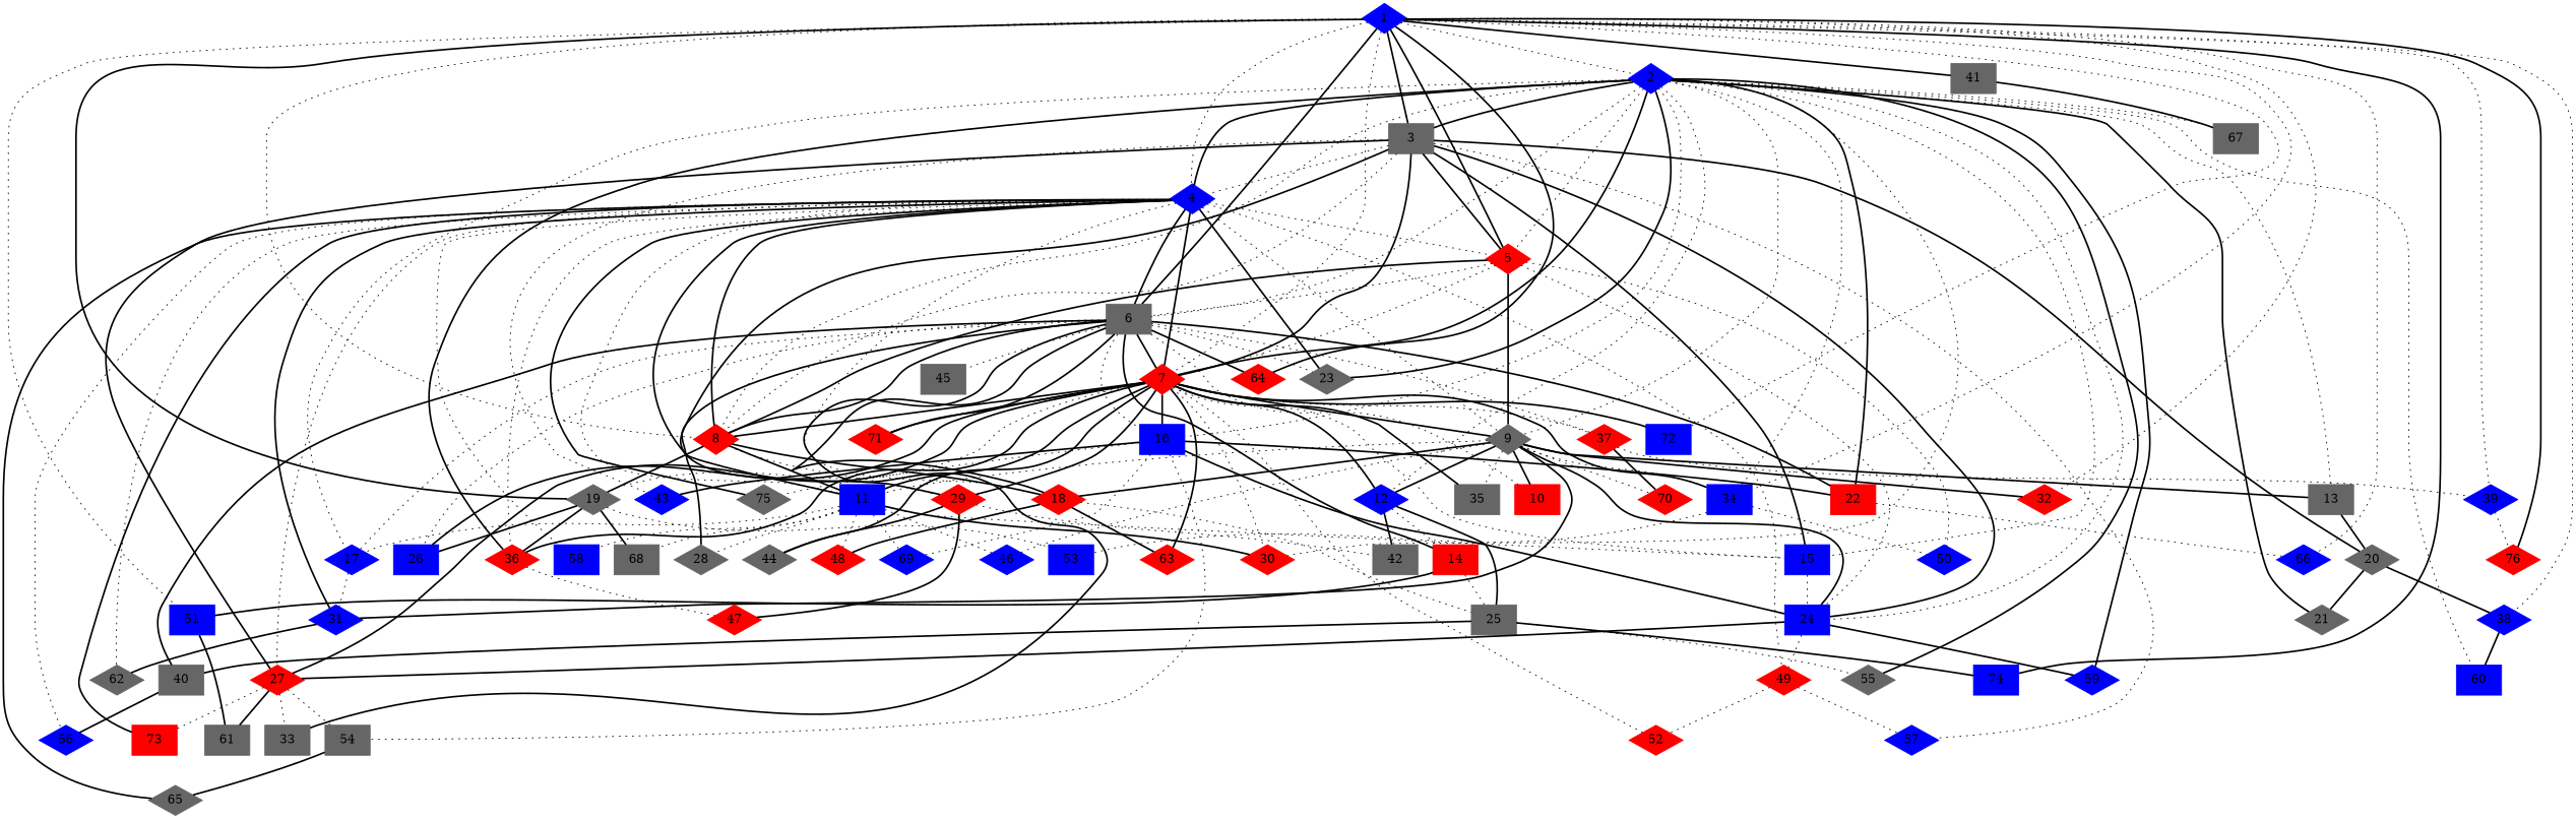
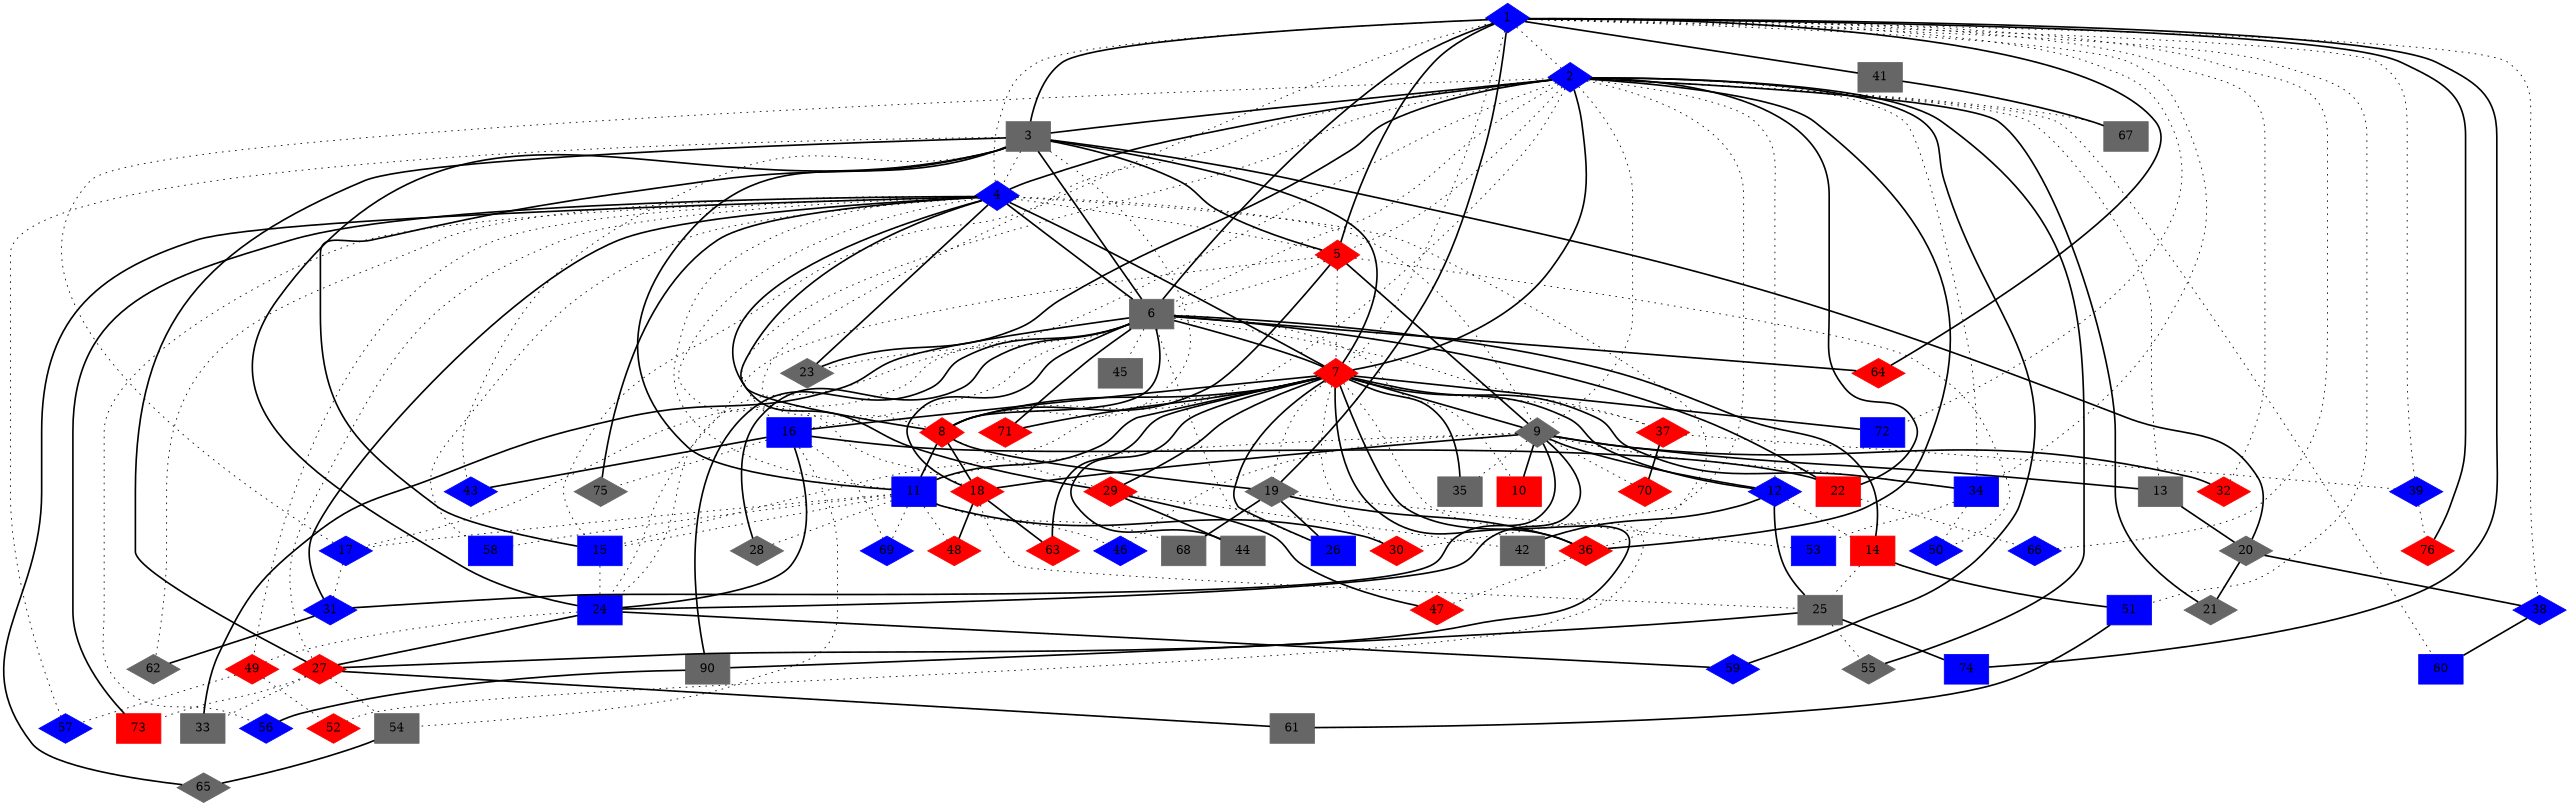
  graph {
    node [color=blue shape=diamond style=filled]
    edge [style=bold weight=1.0]
    1
    2
    3 [color=gray40 shape=box]
    4
    5 [color=red]
    6 [color=gray40 shape=box]
    7 [color=red]
    8 [color=red]
    19 [color=gray40]
    32 [color=red]
    34 [shape=box]
    38
    39
    41 [color=gray40 shape=box]
    51 [shape=box]
    64 [color=red]
    66
    72 [shape=box]
    74 [shape=box]
    76 [color=red]
    9 [color=gray40]
    12
    13 [color=gray40 shape=box]
    15 [shape=box]
    16 [shape=box]
    17
    21 [color=gray40]
    22 [color=red shape=box]
    23 [color=gray40]
    24 [shape=box]
    30 [color=red]
    36 [color=red]
    55 [color=gray40]
    59
    60 [shape=box]
    67 [color=gray40 shape=box]
    11 [shape=box]
    20 [color=gray40]
    27 [color=red]
    43
    57
    18 [color=red]
    29 [color=red]
    31
    49 [color=red]
    56
    58 [shape=box]
    62 [color=gray40]
    65 [color=gray40]
    73 [color=red shape=box]
    75 [color=gray40]
    50
    45 [color=gray40 shape=box]
    10 [color=red shape=box]
    14 [color=red shape=box]
    26 [shape=box]
    28 [color=gray40]
    33 [color=gray40 shape=box]
    37 [color=red]
-   40 [color=gray40 shape=box]
+   40 [color=gray40 shape=box label=90]
    71 [color=red]
    35 [color=gray40 shape=box]
-   44 [color=gray40]
+   44 [color=gray40 shape=box]
    52 [color=red]
    63 [color=red]
    68 [color=gray40 shape=box]
    53 [shape=box]
    61 [color=gray40 shape=box]
    46
    70 [color=red]
    25 [color=gray40 shape=box]
    42 [color=gray40 shape=box]
    69
    54 [color=gray40 shape=box]
    47 [color=red]
    48 [color=red]
    1 -- 2 [style=dotted weight=2.0]
    1 -- 3
    1 -- 4 [style=dotted weight=2.0]
    1 -- 5
    1 -- 6 [weight=2.0]
    1 -- 7 [style=dotted weight=6.0]
    1 -- 8 [style=dotted]
    1 -- 19 [weight=2.0]
    1 -- 32 [style=dotted]
    1 -- 34 [style=dotted]
    1 -- 38 [style=dotted]
    1 -- 39 [style=dotted]
    1 -- 41
    1 -- 51 [style=dotted]
    1 -- 64
    1 -- 66 [style=dotted]
    1 -- 72 [style=dotted]
    1 -- 74
    1 -- 76
    2 -- 3 [weight=2.0]
    2 -- 4 [weight=4.0]
    2 -- 5 [style=dotted weight=3.0]
    2 -- 6 [style=dotted weight=2.0]
    2 -- 7 [weight=2.0]
    2 -- 8 [style=dotted weight=2.0]
    2 -- 34 [style=dotted]
    2 -- 9 [style=dotted weight=4.0]
    2 -- 12 [style=dotted]
    2 -- 13 [style=dotted]
    2 -- 15 [style=dotted]
    2 -- 16 [style=dotted]
    2 -- 17 [style=dotted]
    2 -- 21
    2 -- 22
    2 -- 23
    2 -- 24 [style=dotted]
    2 -- 30 [style=dotted]
    2 -- 36
    2 -- 55
    2 -- 59
    2 -- 60 [style=dotted]
    2 -- 67 [style=dotted]
    3 -- 4 [style=dotted weight=2.0]
    3 -- 5
+   3 -- 6
    3 -- 7
    3 -- 8 [style=dotted weight=2.0]
    3 -- 15
    3 -- 24
    3 -- 11
    3 -- 20
    3 -- 27
    3 -- 43 [style=dotted]
    3 -- 57 [style=dotted]
    4 -- 5 [style=dotted weight=2.0]
    4 -- 6 [weight=2.0]
    4 -- 7 [weight=2.0]
    4 -- 8 [weight=3.0]
    4 -- 9 [style=dotted weight=17.0]
    4 -- 23
    4 -- 36 [style=dotted]
    4 -- 11 [style=dotted]
    4 -- 27 [style=dotted weight=2.0]
    4 -- 18 [style=dotted weight=2.0]
    4 -- 29
    4 -- 31
    4 -- 49 [style=dotted]
    4 -- 56 [style=dotted]
    4 -- 58 [style=dotted]
    4 -- 62 [style=dotted]
    4 -- 65
    4 -- 73
    4 -- 75
    5 -- 6 [style=dotted]
    5 -- 7 [style=dotted]
    5 -- 8 [weight=2.0]
    5 -- 9
    5 -- 24 [style=dotted]
    5 -- 50 [style=dotted]
    6 -- 7 [weight=2.0]
    6 -- 8 [weight=2.0]
    6 -- 64
    6 -- 16 [style=dotted]
    6 -- 17 [style=dotted]
    6 -- 22
    6 -- 23 [style=dotted]
    6 -- 18
    6 -- 45 [style=dotted]
    6 -- 10 [style=dotted]
    6 -- 14
    6 -- 26 [style=dotted]
    6 -- 28
    6 -- 33
    6 -- 37 [style=dotted]
    6 -- 40
    6 -- 71
    7 -- 8 [weight=17.0]
    7 -- 19 [style=dotted weight=3.0]
    7 -- 34
    7 -- 72
    7 -- 9 [weight=4.0]
    7 -- 12
    7 -- 15 [style=dotted]
    7 -- 16 [weight=2.0]
    7 -- 30 [style=dotted weight=4.0]
    7 -- 36 [weight=2.0]
    7 -- 11 [weight=2.0]
    7 -- 27
    7 -- 29 [weight=2.0]
    7 -- 26
    7 -- 37 [style=dotted]
    7 -- 71
    7 -- 35
    7 -- 44
    7 -- 52 [style=dotted]
    7 -- 63
    8 -- 19
    8 -- 11
    8 -- 18
    8 -- 29 [style=dotted]
    19 -- 36
    19 -- 26
    19 -- 68
    19 -- 53 [style=dotted]
    34 -- 50 [style=dotted]
    34 -- 53 [style=dotted]
    38 -- 60
    39 -- 76 [style=dotted]
    41 -- 67
    51 -- 61
    9 -- 32
    9 -- 34 [style=dotted]
    9 -- 12
    9 -- 13
    9 -- 24
    9 -- 11 [style=dotted]
    9 -- 18 [weight=2.0]
    9 -- 31
    9 -- 10
    9 -- 35 [style=dotted]
    9 -- 46 [style=dotted weight=3.0]
    9 -- 70 [style=dotted]
    12 -- 14 [style=dotted]
    12 -- 25
    12 -- 42
    13 -- 20
    15 -- 24 [style=dotted weight=5.0]
    16 -- 22
    16 -- 24
    16 -- 43
    16 -- 75 [style=dotted]
    16 -- 69 [style=dotted]
    16 -- 54 [style=dotted]
    17 -- 31 [style=dotted]
    22 -- 66 [style=dotted]
    24 -- 59
    24 -- 27
    24 -- 49 [style=dotted]
    36 -- 47 [style=dotted]
    11 -- 15 [style=dotted weight=2.0]
    11 -- 17 [style=dotted weight=2.0]
    11 -- 30
    11 -- 58 [style=dotted]
    11 -- 28 [style=dotted]
    11 -- 68 [style=dotted]
    11 -- 46 [style=dotted]
    11 -- 69 [style=dotted]
    11 -- 48 [style=dotted]
    20 -- 38
    20 -- 21
    27 -- 73 [style=dotted]
    27 -- 33 [style=dotted]
    27 -- 61
    27 -- 54 [style=dotted]
    18 -- 63
    18 -- 25 [style=dotted]
    18 -- 48
    29 -- 44
    29 -- 42 [style=dotted]
    29 -- 47
    31 -- 62
    49 -- 57 [style=dotted]
    49 -- 52 [style=dotted]
    14 -- 51
    14 -- 25 [style=dotted]
    37 -- 39 [style=dotted]
    37 -- 70
    40 -- 56
    25 -- 74
    25 -- 55 [style=dotted]
    25 -- 40
    54 -- 65
  }
